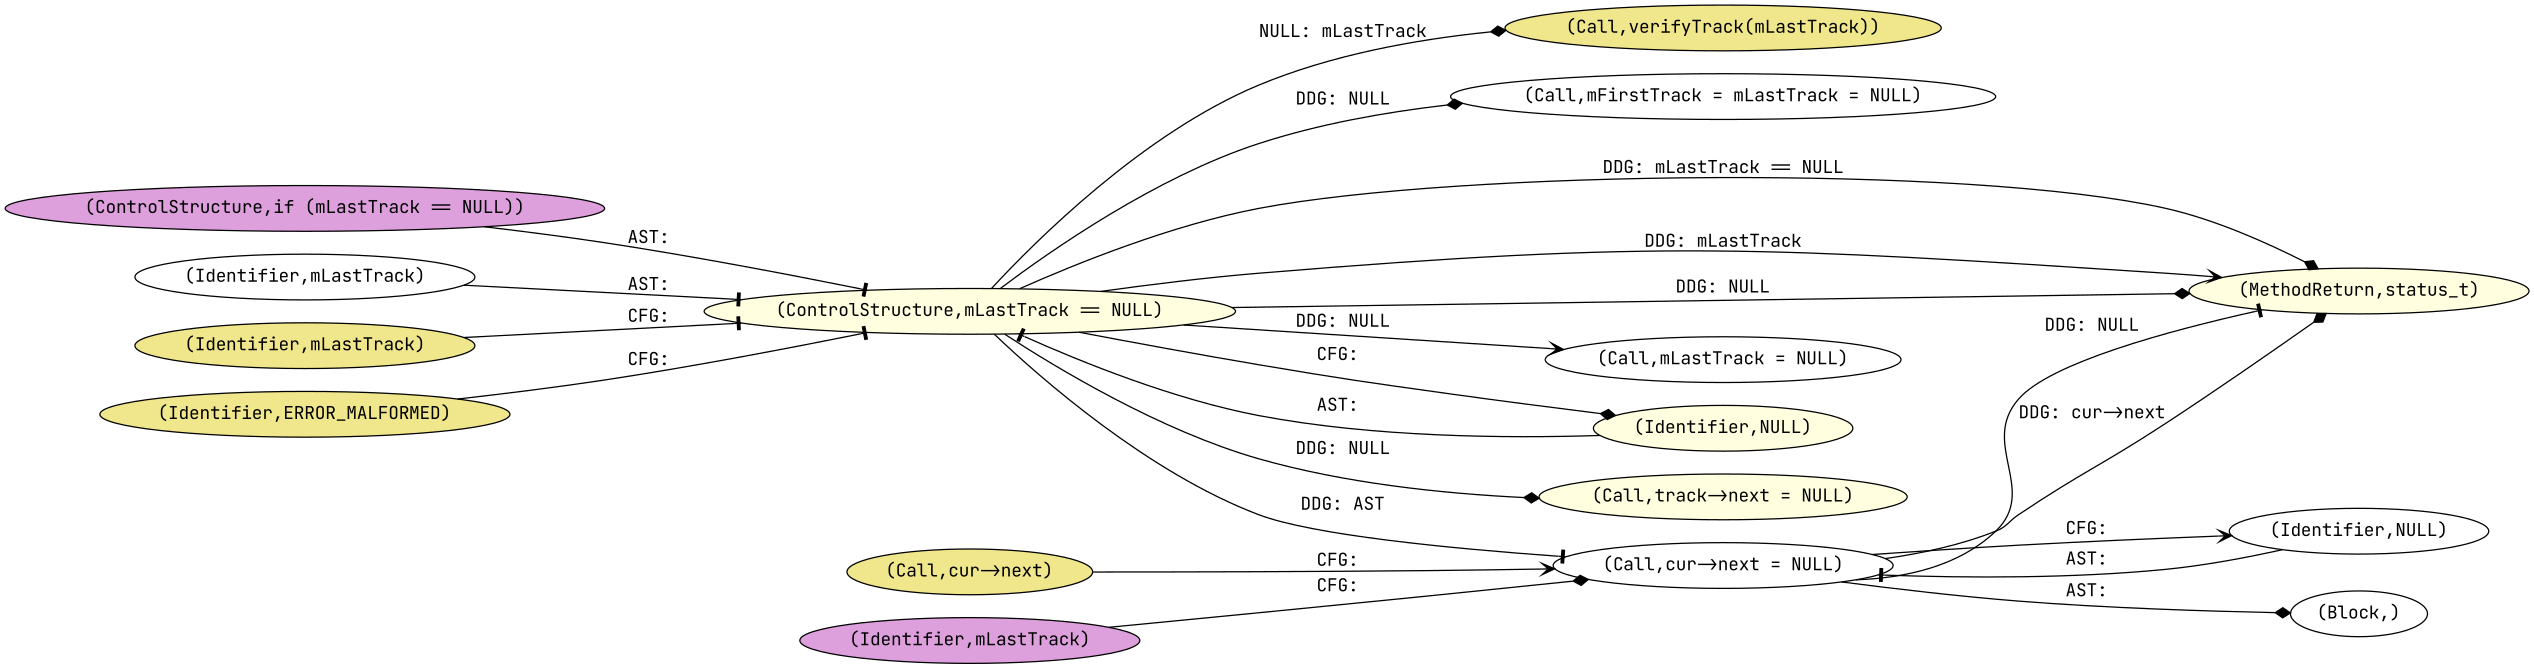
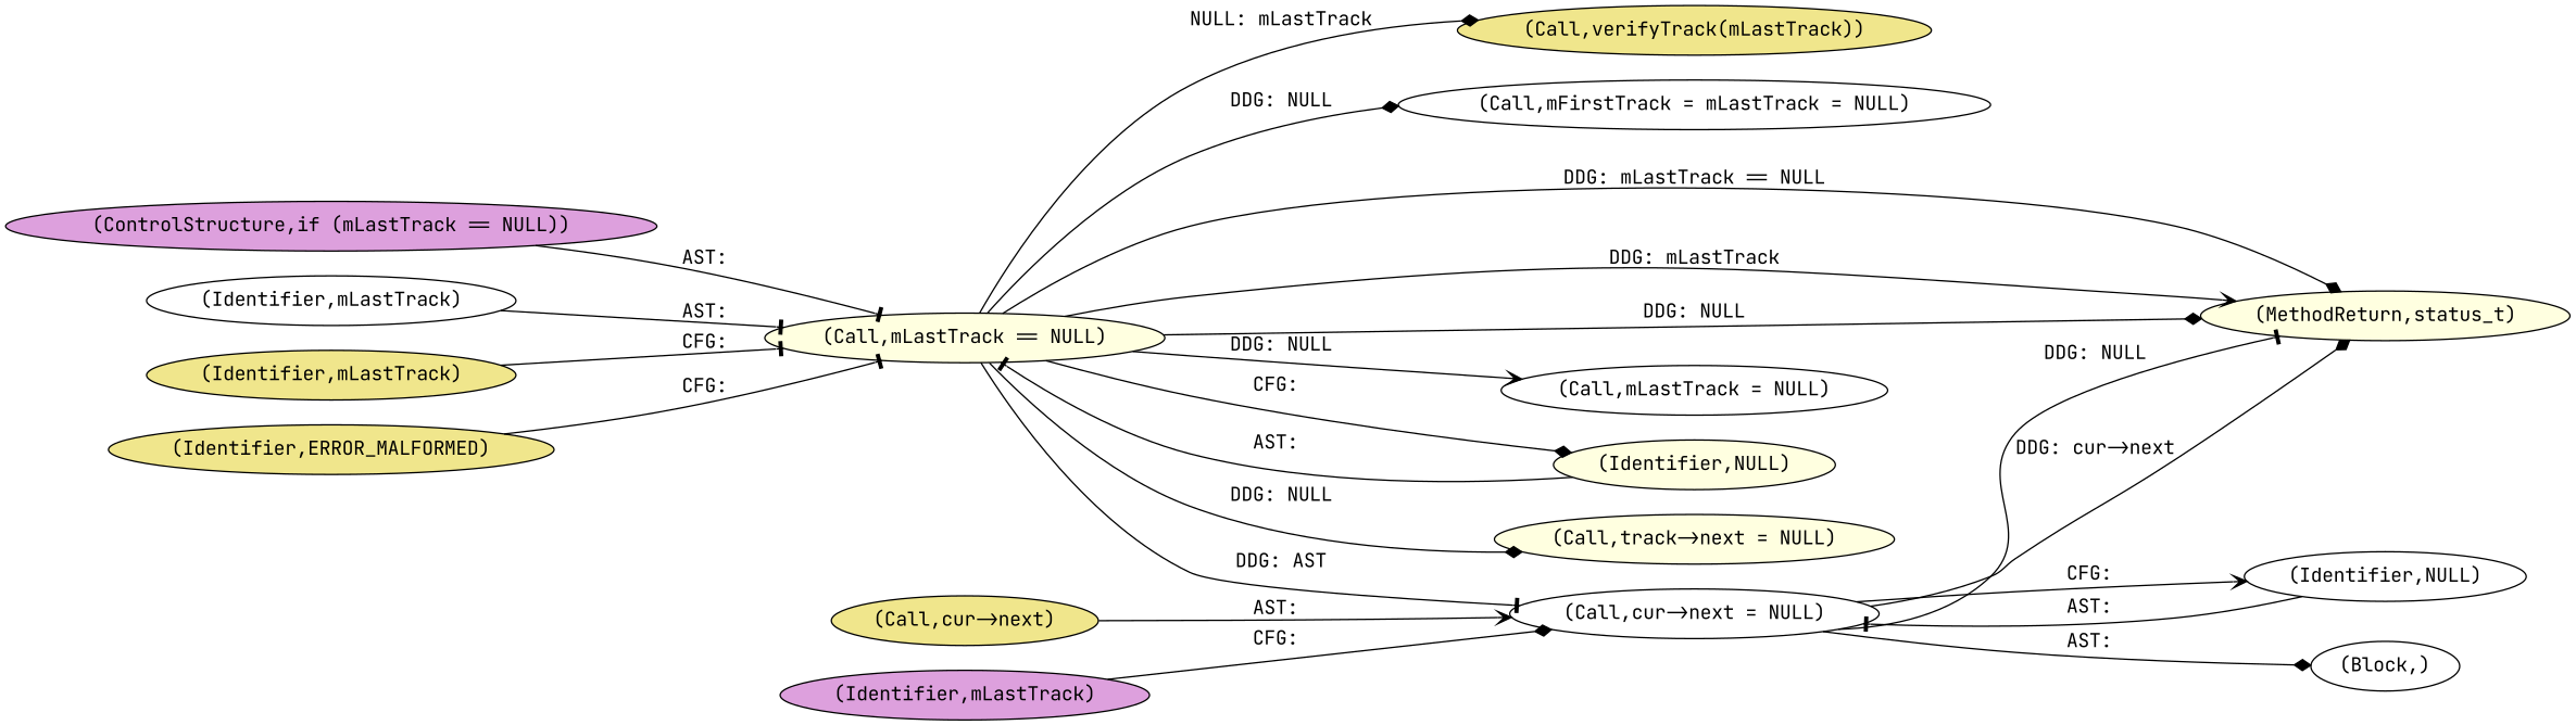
  digraph {
    fontname="JetBrains Mono"
    rankdir=LR
    node [fillcolor=white fontname="JetBrains Mono" style=filled]
    edge [arrowhead=diamond fontname="JetBrains Mono"]
    n1 [label="(Call,cur->next = NULL)"]
    n2 [fillcolor=lightyellow label="(MethodReturn,status_t)"]
    n3 [label="(Identifier,NULL)"]
    n4 [label="(Block,)"]
-   n5 [fillcolor=lightyellow label="(ControlStructure,mLastTrack == NULL)"]
+   n5 [fillcolor=lightyellow label="(Call,mLastTrack == NULL)"]
    n6 [label="(Call,mLastTrack = NULL)"]
    n7 [fillcolor=lightyellow label="(Identifier,NULL)"]
    n8 [fillcolor=lightyellow label="(Call,track->next = NULL)"]
    n9 [fillcolor=khaki label="(Call,verifyTrack(mLastTrack))"]
    n10 [label="(Call,mFirstTrack = mLastTrack = NULL)"]
    n11 [fillcolor=plum label="(ControlStructure,if (mLastTrack == NULL))"]
    n12 [fillcolor=khaki label="(Call,cur->next)"]
    n13 [fillcolor=plum label="(Identifier,mLastTrack)"]
    n14 [label="(Identifier,mLastTrack)"]
    n15 [fillcolor=khaki label="(Identifier,mLastTrack)"]
    n16 [fillcolor=khaki label="(Identifier,ERROR_MALFORMED)"]
    n1 -> n2 [arrowhead=tee label="DDG: NULL"]
    n1 -> n2 [label="DDG: cur->next"]
    n1 -> n3 [arrowhead=vee label="CFG: "]
    n1 -> n4 [label="AST: "]
    n3 -> n1 [arrowhead=tee label="AST: "]
    n5 -> n1 [arrowhead=tee label="DDG: AST"]
    n5 -> n2 [label="DDG: mLastTrack == NULL"]
    n5 -> n2 [arrowhead=vee label="DDG: mLastTrack"]
    n5 -> n2 [label="DDG: NULL"]
    n5 -> n6 [arrowhead=vee label="DDG: NULL"]
    n5 -> n7 [label="CFG: "]
    n5 -> n8 [label="DDG: NULL"]
    n5 -> n9 [label="NULL: mLastTrack"]
    n5 -> n10 [label="DDG: NULL"]
    n7 -> n5 [arrowhead=tee label="AST: "]
    n11 -> n5 [arrowhead=tee label="AST: "]
-   n12 -> n1 [arrowhead=vee label="CFG: "]
+   n12 -> n1 [arrowhead=vee label="AST: "]
    n13 -> n1 [label="CFG: "]
    n14 -> n5 [arrowhead=tee label="AST: "]
    n15 -> n5 [arrowhead=tee label="CFG: "]
    n16 -> n5 [arrowhead=tee label="CFG: "]
  }
